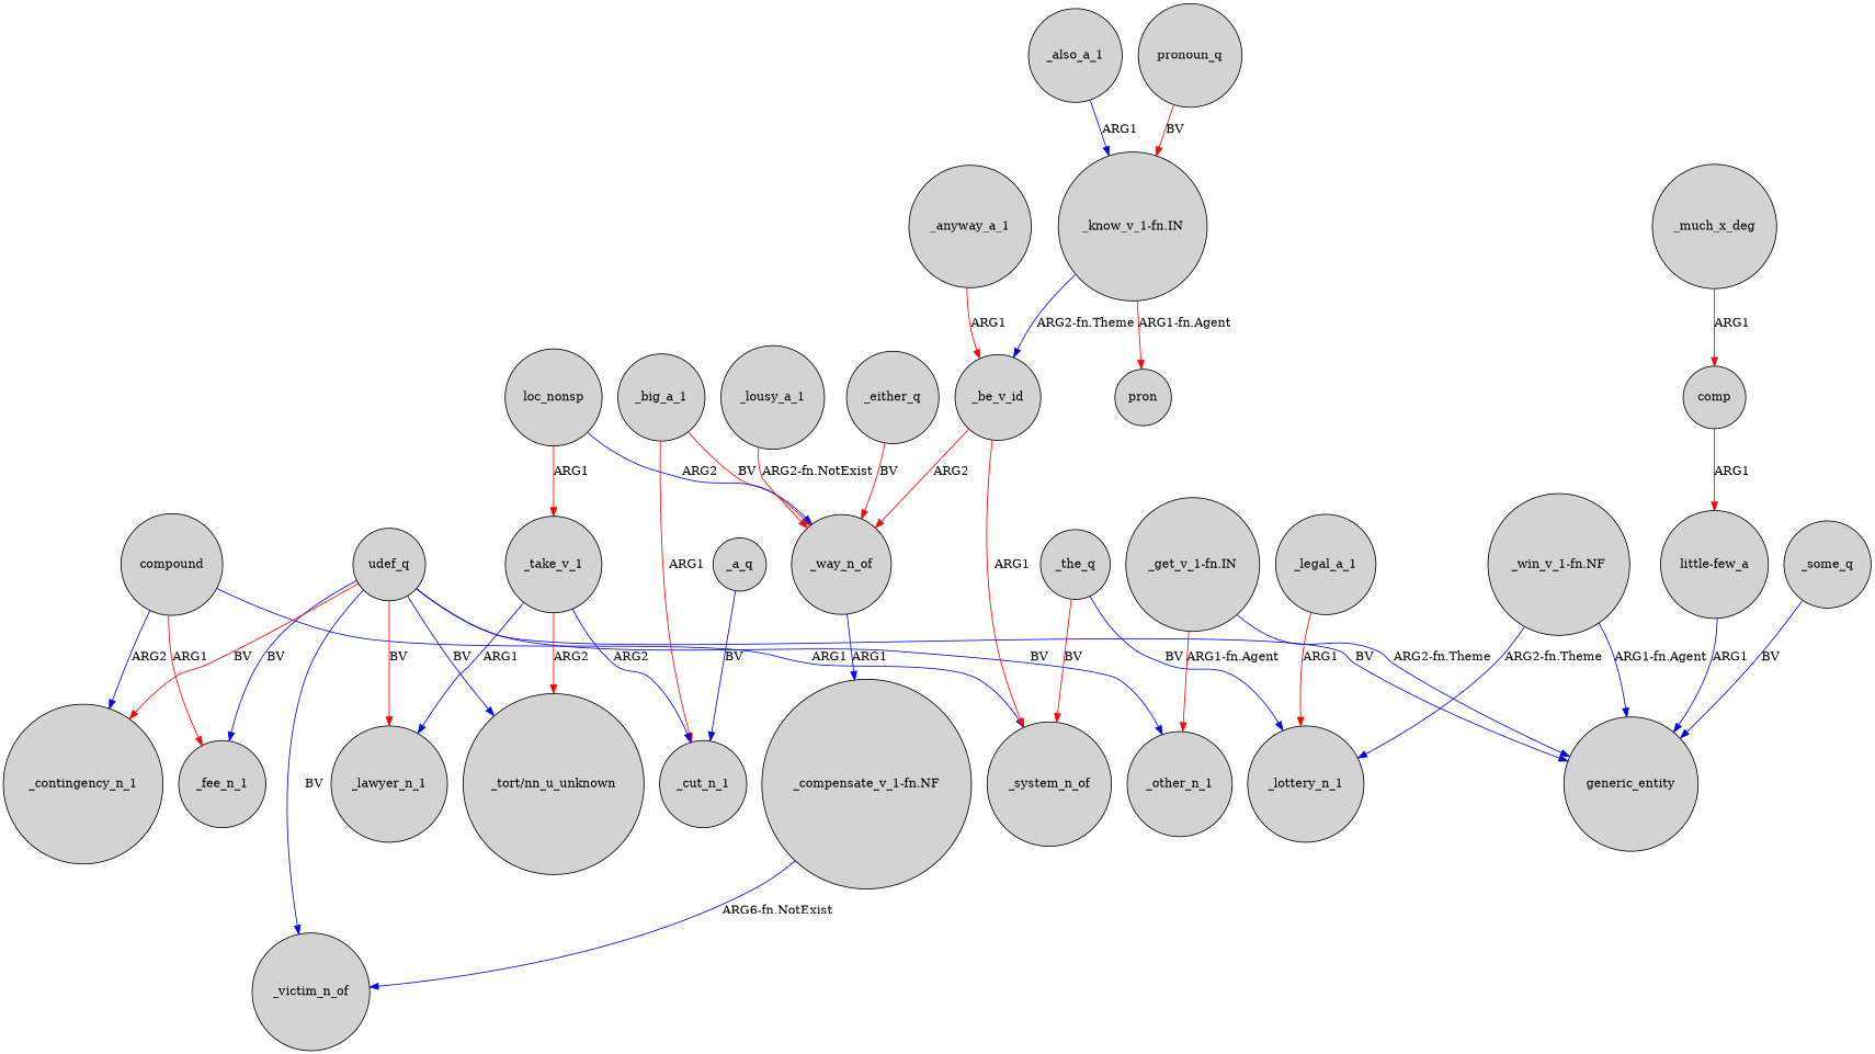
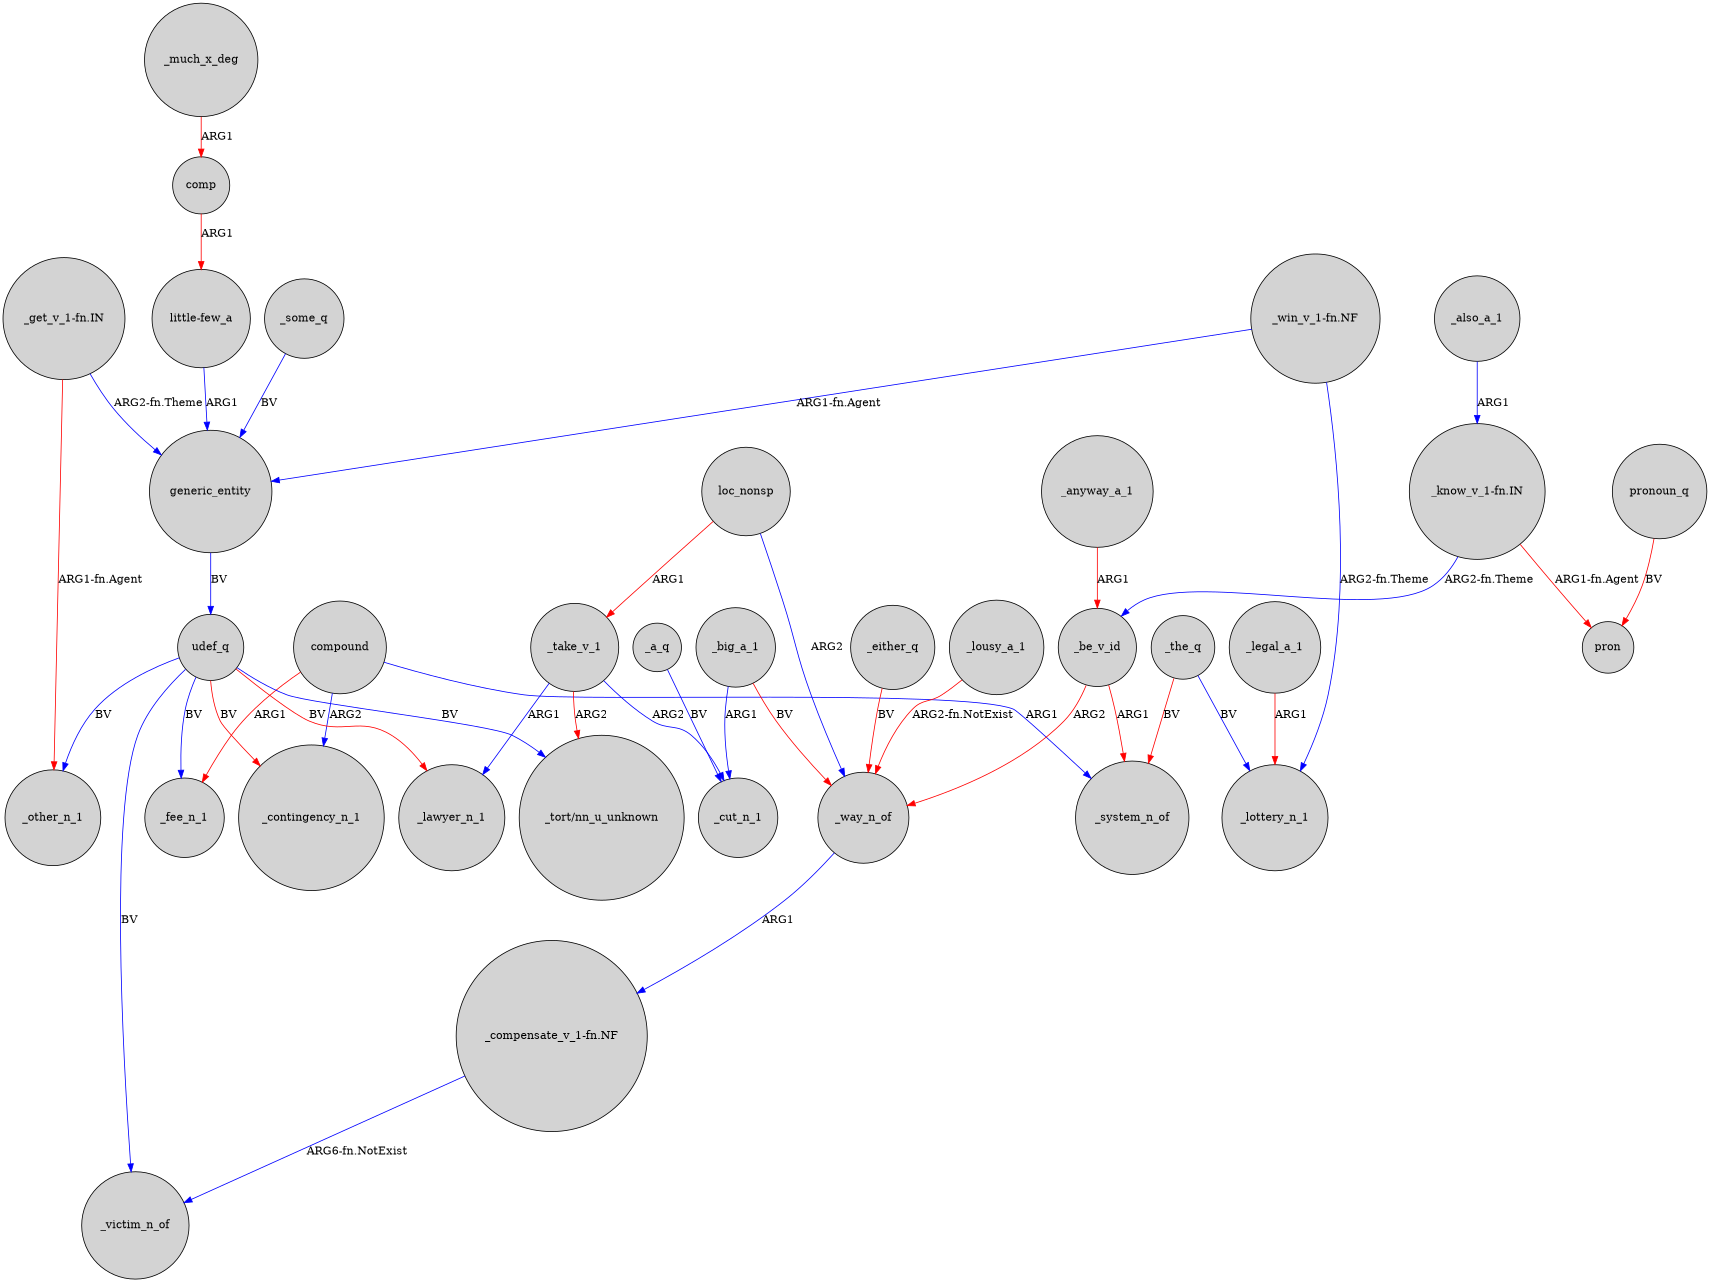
  digraph {
    fontname="DejaVu Serif"
    node [fontname="DejaVu Serif" shape=circle style=filled]
    edge [color=blue fontname="DejaVu Serif"]
    compound
    _fee_n_1
    _system_n_of
    _contingency_n_1
    udef_q
    "_tort/nn_u_unknown"
    _lawyer_n_1
    generic_entity
    _victim_n_of
    _other_n_1
    _a_q
    _cut_n_1
    _way_n_of
    "_compensate_v_1-fn.NF"
    "_know_v_1-fn.IN"
    _be_v_id
    pron
    _the_q
    _lottery_n_1
    _either_q
    "_get_v_1-fn.IN"
    _big_a_1
    "_win_v_1-fn.NF"
    _also_a_1
    pronoun_q
    loc_nonsp
    _take_v_1
    _legal_a_1
    comp
    "little-few_a"
    _some_q
    _lousy_a_1
    _anyway_a_1
    _much_x_deg
    compound -> _fee_n_1 [color=red label=ARG1]
    compound -> _system_n_of [label=ARG1]
    compound -> _contingency_n_1 [label=ARG2]
    udef_q -> _fee_n_1 [label=BV]
    udef_q -> _contingency_n_1 [color=red label=BV]
    udef_q -> "_tort/nn_u_unknown" [label=BV]
    udef_q -> _lawyer_n_1 [color=red label=BV]
-   udef_q -> generic_entity [label=BV]
+   generic_entity -> udef_q [label=BV]
    udef_q -> _victim_n_of [label=BV]
    udef_q -> _other_n_1 [label=BV]
    _a_q -> _cut_n_1 [label=BV]
    _way_n_of -> "_compensate_v_1-fn.NF" [label=ARG1]
    "_compensate_v_1-fn.NF" -> _victim_n_of [label="ARG6-fn.NotExist"]
    "_know_v_1-fn.IN" -> _be_v_id [label="ARG2-fn.Theme"]
    "_know_v_1-fn.IN" -> pron [color=red label="ARG1-fn.Agent"]
    _be_v_id -> _system_n_of [color=red label=ARG1]
    _be_v_id -> _way_n_of [color=red label=ARG2]
    _the_q -> _system_n_of [color=red label=BV]
    _the_q -> _lottery_n_1 [label=BV]
    _either_q -> _way_n_of [color=red label=BV]
    "_get_v_1-fn.IN" -> generic_entity [label="ARG2-fn.Theme"]
    "_get_v_1-fn.IN" -> _other_n_1 [color=red label="ARG1-fn.Agent"]
-   _big_a_1 -> _cut_n_1 [color=red label=ARG1]
+   _big_a_1 -> _cut_n_1 [label=ARG1]
    _big_a_1 -> _way_n_of [color=red label=BV]
    "_win_v_1-fn.NF" -> generic_entity [label="ARG1-fn.Agent"]
    "_win_v_1-fn.NF" -> _lottery_n_1 [label="ARG2-fn.Theme"]
    _also_a_1 -> "_know_v_1-fn.IN" [label=ARG1]
-   pronoun_q -> "_know_v_1-fn.IN" [color=red label=BV]
+   pronoun_q -> pron [color=red label=BV]
    loc_nonsp -> _way_n_of [label=ARG2]
    loc_nonsp -> _take_v_1 [color=red label=ARG1]
    _take_v_1 -> "_tort/nn_u_unknown" [color=red label=ARG2]
    _take_v_1 -> _lawyer_n_1 [label=ARG1]
    _take_v_1 -> _cut_n_1 [label=ARG2]
    _legal_a_1 -> _lottery_n_1 [color=red label=ARG1]
    comp -> "little-few_a" [color=red label=ARG1]
    "little-few_a" -> generic_entity [label=ARG1]
    _some_q -> generic_entity [label=BV]
    _lousy_a_1 -> _way_n_of [color=red label="ARG2-fn.NotExist"]
    _anyway_a_1 -> _be_v_id [color=red label=ARG1]
    _much_x_deg -> comp [color=red label=ARG1]
  }
